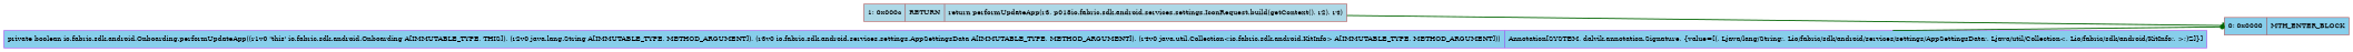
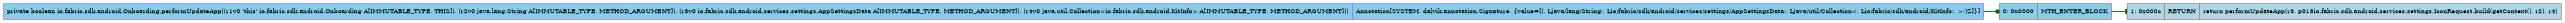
  digraph {
    rankdir=LR
    node [shape=record style=filled fillcolor=skyblue color=brown]
    edge [color=darkgreen style=bold]
    n1 [label="{0\:\ 0x0000|MTH_ENTER_BLOCK\l}"]
    n2 [label="{1\:\ 0x000c|RETURN\l|return performUpdateApp(r3, p018io.fabric.sdk.android.services.settings.IconRequest.build(getContext(), r2), r4)\l}" fillcolor=lightblue]
    n3 [label="{private boolean io.fabric.sdk.android.Onboarding.performUpdateApp((r1v0 'this' io.fabric.sdk.android.Onboarding A[IMMUTABLE_TYPE, THIS]), (r2v0 java.lang.String A[IMMUTABLE_TYPE, METHOD_ARGUMENT]), (r3v0 io.fabric.sdk.android.services.settings.AppSettingsData A[IMMUTABLE_TYPE, METHOD_ARGUMENT]), (r4v0 java.util.Collection\<io.fabric.sdk.android.KitInfo\> A[IMMUTABLE_TYPE, METHOD_ARGUMENT]))  | Annotation[SYSTEM, dalvik.annotation.Signature, \{value=[(, Ljava\/lang\/String;, Lio\/fabric\/sdk\/android\/services\/settings\/AppSettingsData;, Ljava\/util\/Collection\<, Lio\/fabric\/sdk\/android\/KitInfo;, \>;)Z]\}]\l}" color=purple]
-   n2 -> n1 [arrowhead=tee]
+   n1 -> n2 [arrowhead=tee]
    n3 -> n1 [arrowhead=dot]
  }
